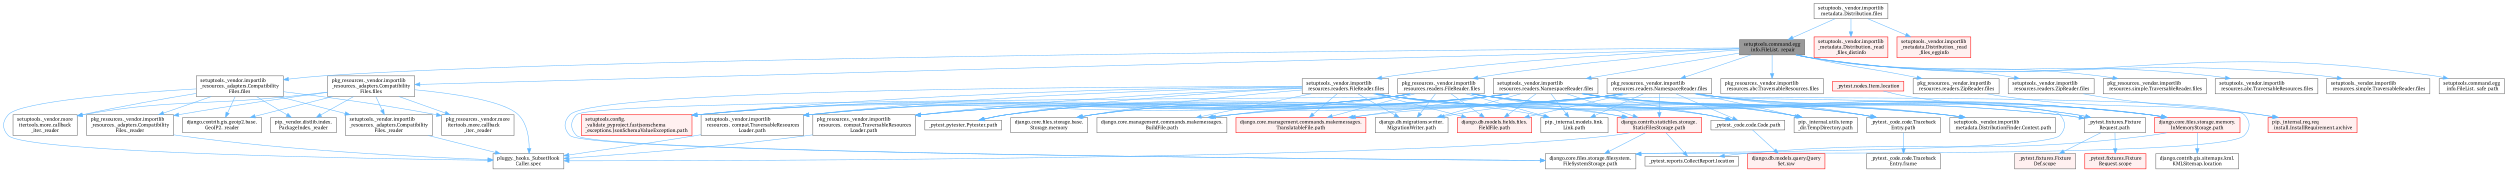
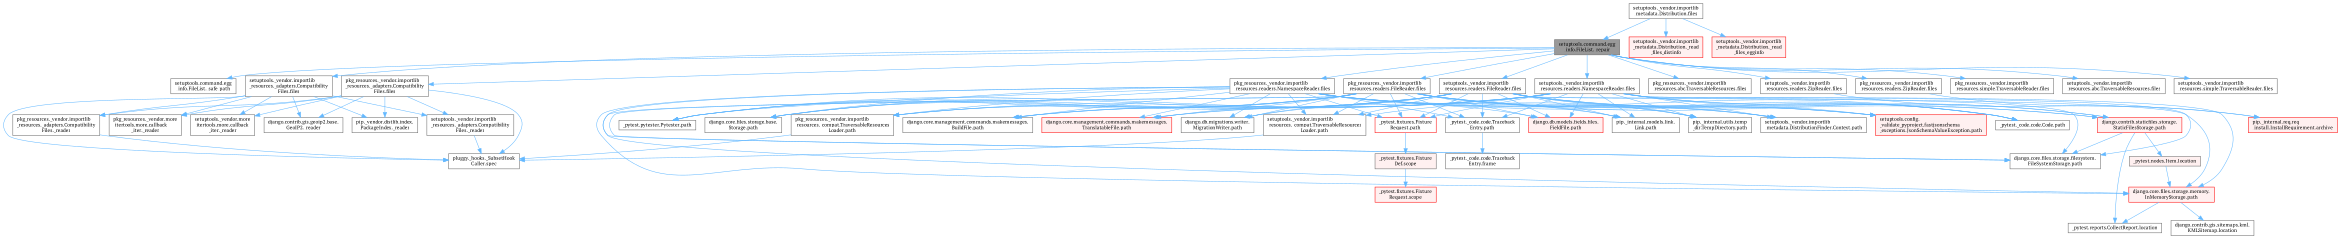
  digraph {
    fontname="PT Serif"
    rankdir=TB
    node [color=grey40 fillcolor=white fontname="PT Serif" fontsize=10 shape=box style=filled]
    edge [color=steelblue1 fontname="PT Serif" fontsize=10 labelfontname=Helvetica labelfontsize=10 style=solid]
    n1 [color=gray40 fillcolor=grey60 fontcolor=black height=0.2 label="setuptools.command.egg\l_info.FileList._repair" width=0.4]
    n2 [height=0.2 label="setuptools.command.egg\l_info.FileList._safe_path" width=0.4]
    n3 [height=0.2 label="pkg_resources._vendor.importlib\l_resources._adapters.Compatibility\lFiles.files" width=0.4]
    n4 [height=0.2 label="pkg_resources._vendor.importlib\l_resources.abc.TraversableResources.files" width=0.4]
    n5 [height=0.2 label="pkg_resources._vendor.importlib\l_resources.readers.FileReader.files" width=0.4]
    n6 [height=0.2 label="pkg_resources._vendor.importlib\l_resources.readers.NamespaceReader.files" width=0.4]
    n7 [height=0.2 label="pkg_resources._vendor.importlib\l_resources.readers.ZipReader.files" width=0.4]
    n8 [height=0.2 label="pkg_resources._vendor.importlib\l_resources.simple.TraversableReader.files" width=0.4]
    n9 [height=0.2 label="setuptools._vendor.importlib\l_resources._adapters.Compatibility\lFiles.files" width=0.4]
    n10 [height=0.2 label="setuptools._vendor.importlib\l_resources.abc.TraversableResources.files" width=0.4]
    n11 [height=0.2 label="setuptools._vendor.importlib\l_resources.readers.FileReader.files" width=0.4]
    n12 [height=0.2 label="setuptools._vendor.importlib\l_resources.readers.NamespaceReader.files" width=0.4]
    n13 [height=0.2 label="setuptools._vendor.importlib\l_resources.readers.ZipReader.files" width=0.4]
    n14 [height=0.2 label="setuptools._vendor.importlib\l_resources.simple.TraversableReader.files" width=0.4]
    n15 [height=0.2 label="django.contrib.gis.geoip2.base.\lGeoIP2._reader" width=0.4]
    n16 [height=0.2 label="pip._vendor.distlib.index.\lPackageIndex._reader" width=0.4]
    n17 [height=0.2 label="pkg_resources._vendor.importlib\l_resources._adapters.Compatibility\lFiles._reader" width=0.4]
    n18 [height=0.2 label="pluggy._hooks._SubsetHook\lCaller.spec" width=0.4]
    n19 [height=0.2 label="pkg_resources._vendor.more\l_itertools.more.callback\l_iter._reader" width=0.4]
    n20 [height=0.2 label="setuptools._vendor.importlib\l_resources._adapters.Compatibility\lFiles._reader" width=0.4]
    n21 [height=0.2 label="setuptools._vendor.more\l_itertools.more.callback\l_iter._reader" width=0.4]
    n22 [height=0.2 label="_pytest._code.code.Code.path" width=0.4]
    n23 [height=0.2 label="_pytest._code.code.Traceback\lEntry.path" width=0.4]
-   n24 [height=0.2 label="_pytest.fixtures.Fixture\lRequest.path" width=0.4]
+   n24 [color=red height=0.2 label="_pytest.fixtures.Fixture\lRequest.path" width=0.4]
    n25 [height=0.2 label="_pytest.pytester.Pytester.path" width=0.4]
    n26 [color=red fillcolor="#FFF0F0" height=0.2 label="django.contrib.staticfiles.storage.\lStaticFilesStorage.path" width=0.4]
-   n27 [height=0.2 label="django.core.files.storage.base.\lStorage.memory" width=0.4]
+   n27 [height=0.2 label="django.core.files.storage.base.\lStorage.path" width=0.4]
    n28 [height=0.2 label="django.core.files.storage.filesystem.\lFileSystemStorage.path" width=0.4]
    n29 [color=red fillcolor="#FFF0F0" height=0.2 label="django.core.files.storage.memory.\lInMemoryStorage.path" width=0.4]
    n30 [height=0.2 label="django.core.management.commands.makemessages.\lBuildFile.path" width=0.4]
    n31 [color=red fillcolor="#FFF0F0" height=0.2 label="django.core.management.commands.makemessages.\lTranslatableFile.path" width=0.4]
    n32 [height=0.2 label="django.db.migrations.writer.\lMigrationWriter.path" width=0.4]
    n33 [color=red fillcolor="#FFF0F0" height=0.2 label="django.db.models.fields.files.\lFieldFile.path" width=0.4]
    n34 [height=0.2 label="pip._internal.models.link.\lLink.path" width=0.4]
    n35 [height=0.2 label="pip._internal.utils.temp\l_dir.TempDirectory.path" width=0.4]
    n36 [height=0.2 label="pkg_resources._vendor.importlib\l_resources._compat.TraversableResources\lLoader.path" width=0.4]
    n37 [height=0.2 label="setuptools._vendor.importlib\l_metadata.DistributionFinder.Context.path" width=0.4]
    n38 [height=0.2 label="setuptools._vendor.importlib\l_resources._compat.TraversableResources\lLoader.path" width=0.4]
    n39 [color=red fillcolor="#FFF0F0" height=0.2 label="setuptools.config.\l_validate_pyproject.fastjsonschema\l_exceptions.JsonSchemaValueException.path" width=0.4]
    n40 [color=red fillcolor="#FFF0F0" height=0.2 label="pip._internal.req.req\l_install.InstallRequirement.archive" width=0.4]
    n41 [height=0.2 label="setuptools._vendor.importlib\l_metadata.Distribution.files" width=0.4]
    n42 [color=red fillcolor="#FFF0F0" height=0.2 label="setuptools._vendor.importlib\l_metadata.Distribution._read\l_files_distinfo" width=0.4]
    n43 [color=red fillcolor="#FFF0F0" height=0.2 label="setuptools._vendor.importlib\l_metadata.Distribution._read\l_files_egginfo" width=0.4]
-   n44 [color=red fillcolor="#FFF0F0" height=0.2 label="django.db.models.query.Query\lSet.raw" width=0.4]
    n45 [height=0.2 label="_pytest._code.code.Traceback\lEntry.frame" width=0.4]
    n46 [fillcolor="#FFF0F0" height=0.2 label="_pytest.fixtures.Fixture\lDef.scope" width=0.4]
    n47 [color=red fillcolor="#FFF0F0" height=0.2 label="_pytest.fixtures.Fixture\lRequest.scope" width=0.4]
-   n48 [color=red fillcolor="#FFF0F0" height=0.2 label="_pytest.nodes.Item.location" width=0.4]
+   n48 [fillcolor="#FFF0F0" height=0.2 label="_pytest.nodes.Item.location" width=0.4]
    n49 [height=0.2 label="_pytest.reports.CollectReport.location" width=0.4]
    n50 [height=0.2 label="django.contrib.gis.sitemaps.kml.\lKMLSitemap.location" width=0.4]
    n1 -> n2
    n1 -> n3
    n1 -> n4
    n1 -> n5
    n1 -> n6
    n1 -> n7
    n1 -> n8
    n1 -> n9
    n1 -> n10
    n1 -> n11
    n1 -> n12
    n1 -> n13
    n1 -> n14
    n3 -> n15
    n3 -> n16
    n3 -> n17
    n3 -> n18
    n3 -> n19
    n3 -> n20
    n3 -> n21
    n5 -> n22
    n5 -> n23
    n5 -> n24
    n5 -> n25
    n5 -> n26
    n5 -> n27
    n5 -> n28
    n5 -> n29
    n5 -> n30
    n5 -> n31
    n5 -> n32
    n5 -> n33
    n5 -> n34
    n5 -> n35
    n5 -> n36
    n5 -> n37
    n5 -> n38
    n5 -> n39
    n6 -> n22
    n6 -> n23
    n6 -> n24
    n6 -> n25
    n6 -> n26
    n6 -> n27
    n6 -> n28
    n6 -> n29
    n6 -> n30
    n6 -> n31
    n6 -> n32
    n6 -> n33
    n6 -> n34
    n6 -> n35
    n6 -> n36
    n6 -> n37
    n6 -> n38
    n6 -> n39
    n7 -> n40
    n9 -> n15
    n9 -> n16
    n9 -> n17
    n9 -> n18
    n9 -> n19
    n9 -> n20
    n9 -> n21
    n11 -> n22
    n11 -> n23
    n11 -> n24
    n11 -> n25
    n11 -> n26
    n11 -> n27
    n11 -> n28
    n11 -> n29
    n11 -> n30
    n11 -> n31
    n11 -> n32
    n11 -> n33
    n11 -> n34
    n11 -> n35
    n11 -> n36
    n11 -> n37
    n11 -> n38
    n11 -> n39
    n12 -> n22
    n12 -> n23
    n12 -> n24
    n12 -> n25
    n12 -> n26
    n12 -> n27
    n12 -> n28
    n12 -> n29
    n12 -> n30
    n12 -> n31
    n12 -> n32
    n12 -> n33
    n12 -> n34
    n12 -> n35
    n12 -> n36
    n12 -> n37
    n12 -> n38
    n12 -> n39
    n13 -> n40
    n17 -> n18
    n20 -> n18
-   n22 -> n44
    n23 -> n45
    n24 -> n46
-   n24 -> n47
+   n46 -> n47
    n26 -> n28
-   n26 -> n18
+   n26 -> n48
    n26 -> n49
    n29 -> n49
    n29 -> n50
    n36 -> n18
    n38 -> n18
    n41 -> n1
    n41 -> n42
    n41 -> n43
    n48 -> n29
  }
